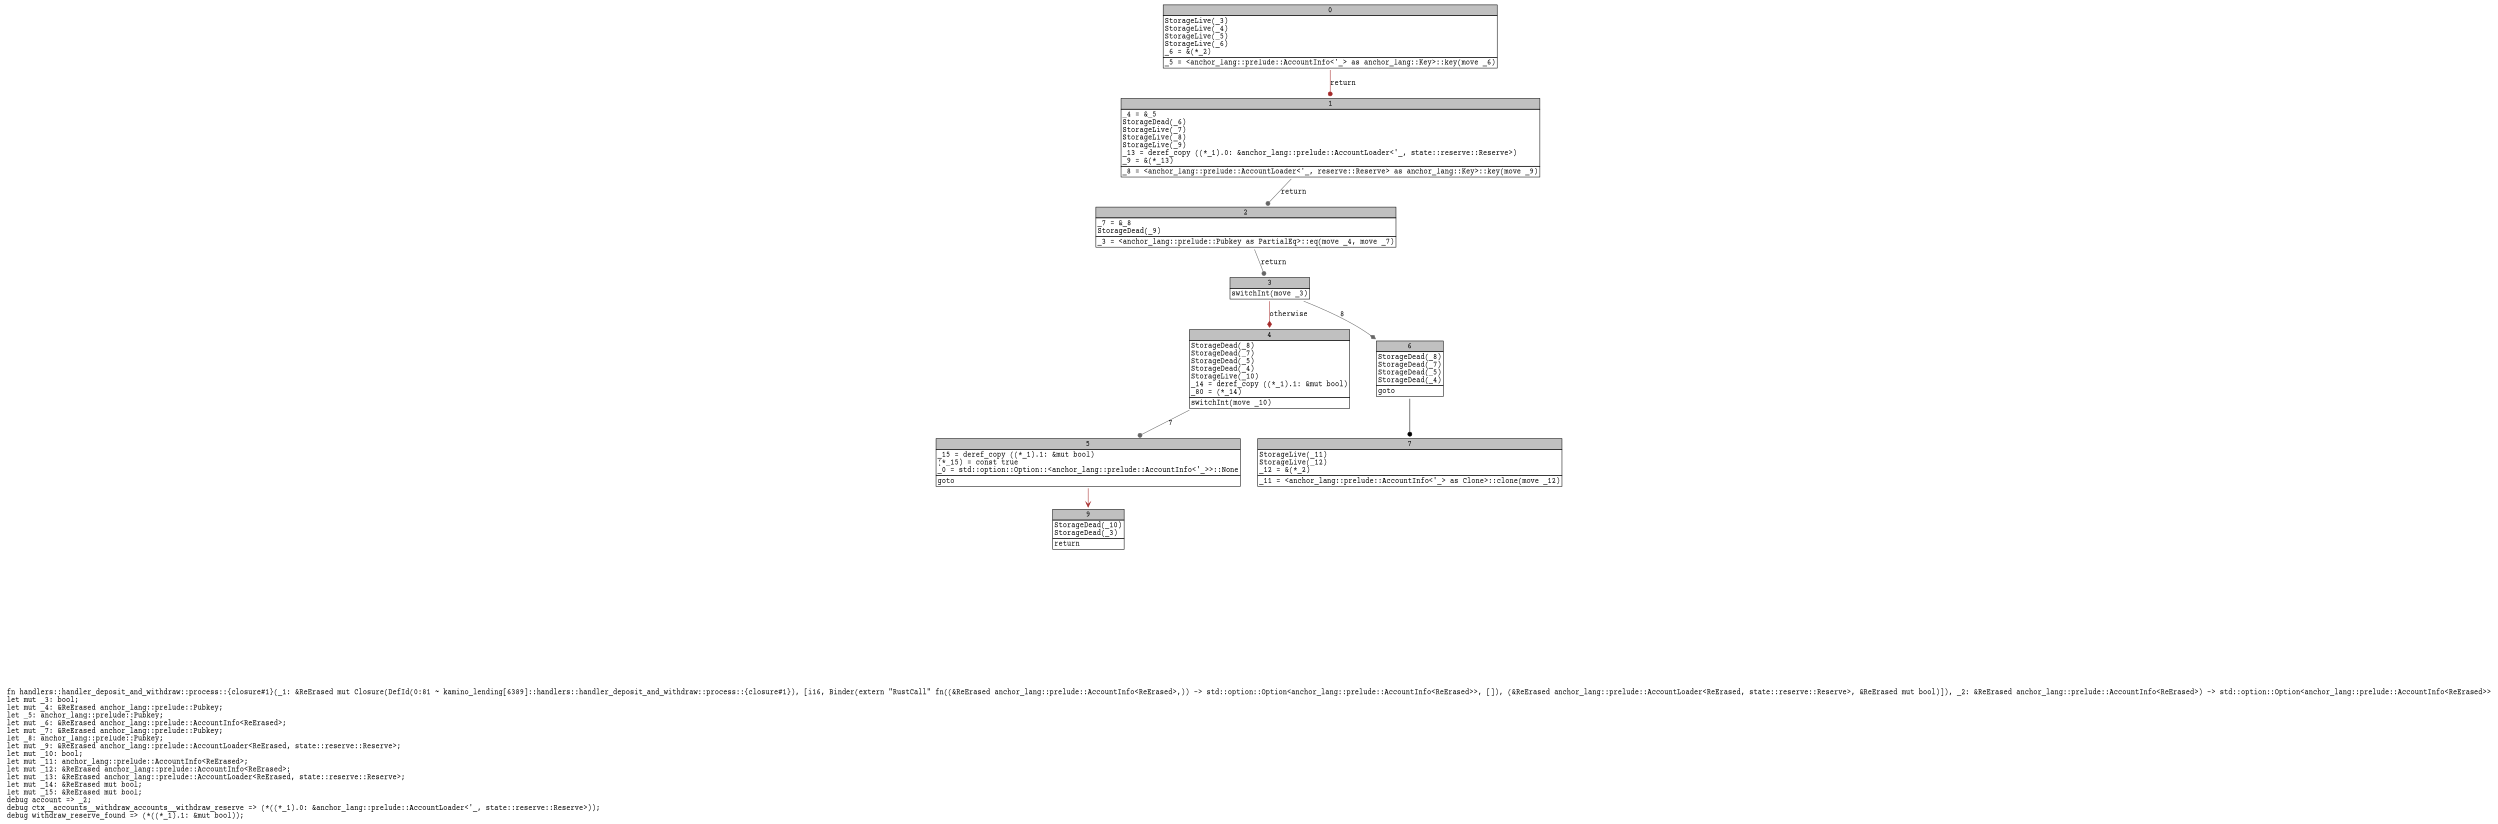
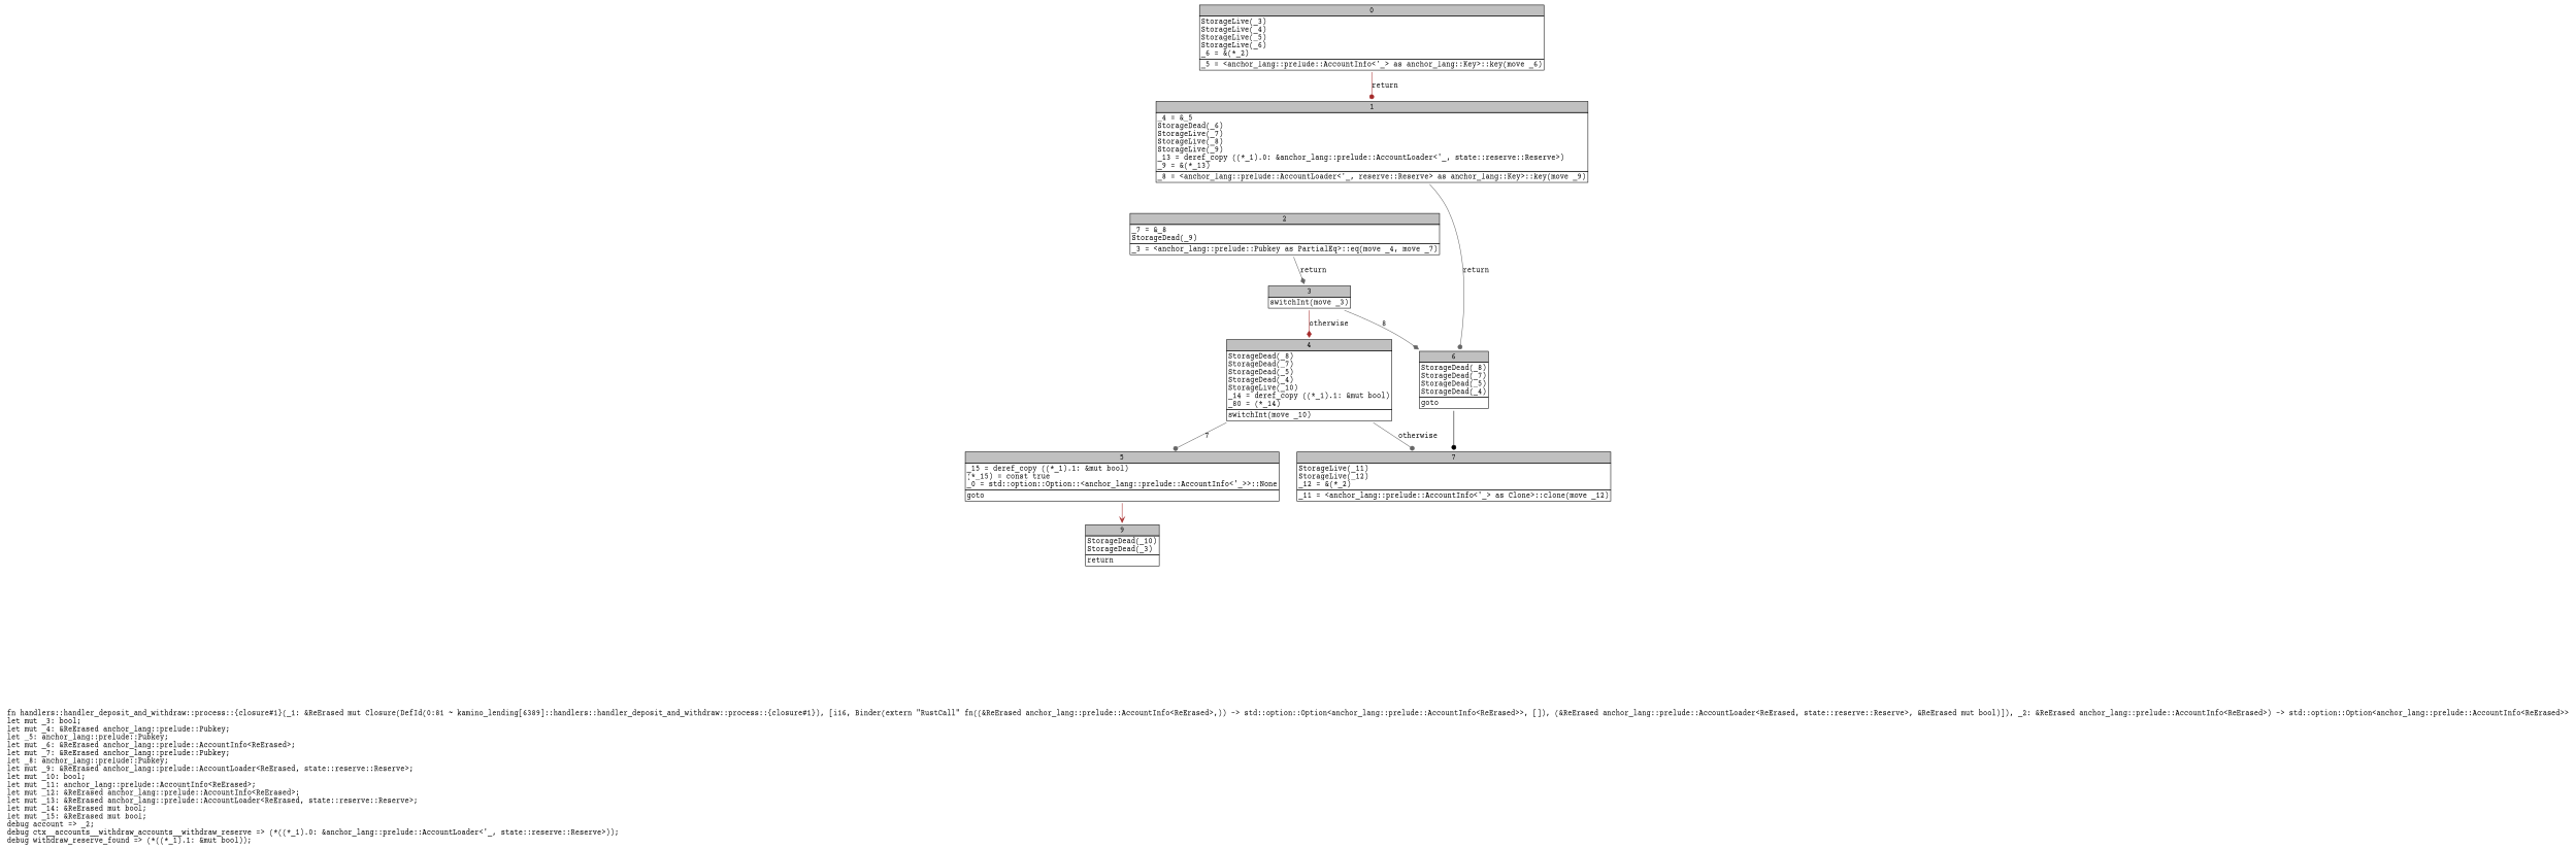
  digraph {
    fontname="Courier Prime"
    label=<fn handlers::handler_deposit_and_withdraw::process::{closure#1}(_1: &amp;ReErased mut Closure(DefId(0:81 ~ kamino_lending[6389]::handlers::handler_deposit_and_withdraw::process::{closure#1}), [i16, Binder(extern &quot;RustCall&quot; fn((&amp;ReErased anchor_lang::prelude::AccountInfo&lt;ReErased&gt;,)) -&gt; std::option::Option&lt;anchor_lang::prelude::AccountInfo&lt;ReErased&gt;&gt;, []), (&amp;ReErased anchor_lang::prelude::AccountLoader&lt;ReErased, state::reserve::Reserve&gt;, &amp;ReErased mut bool)]), _2: &amp;ReErased anchor_lang::prelude::AccountInfo&lt;ReErased&gt;) -&gt; std::option::Option&lt;anchor_lang::prelude::AccountInfo&lt;ReErased&gt;&gt;<br align="left"/>let mut _3: bool;<br align="left"/>let mut _4: &amp;ReErased anchor_lang::prelude::Pubkey;<br align="left"/>let _5: anchor_lang::prelude::Pubkey;<br align="left"/>let mut _6: &amp;ReErased anchor_lang::prelude::AccountInfo&lt;ReErased&gt;;<br align="left"/>let mut _7: &amp;ReErased anchor_lang::prelude::Pubkey;<br align="left"/>let _8: anchor_lang::prelude::Pubkey;<br align="left"/>let mut _9: &amp;ReErased anchor_lang::prelude::AccountLoader&lt;ReErased, state::reserve::Reserve&gt;;<br align="left"/>let mut _10: bool;<br align="left"/>let mut _11: anchor_lang::prelude::AccountInfo&lt;ReErased&gt;;<br align="left"/>let mut _12: &amp;ReErased anchor_lang::prelude::AccountInfo&lt;ReErased&gt;;<br align="left"/>let mut _13: &amp;ReErased anchor_lang::prelude::AccountLoader&lt;ReErased, state::reserve::Reserve&gt;;<br align="left"/>let mut _14: &amp;ReErased mut bool;<br align="left"/>let mut _15: &amp;ReErased mut bool;<br align="left"/>debug account =&gt; _2;<br align="left"/>debug ctx__accounts__withdraw_accounts__withdraw_reserve =&gt; (*((*_1).0: &amp;anchor_lang::prelude::AccountLoader&lt;'_, state::reserve::Reserve&gt;));<br align="left"/>debug withdraw_reserve_found =&gt; (*((*_1).1: &amp;mut bool));<br align="left"/>>
    node [fontname="Courier Prime" shape=none]
    edge [arrowhead=dot color=gray40 fontname="Courier Prime"]
    n1 [label=<<table border="0" cellborder="1" cellspacing="0"><tr><td bgcolor="gray" align="center" colspan="1">0</td></tr><tr><td align="left" balign="left">StorageLive(_3)<br/>StorageLive(_4)<br/>StorageLive(_5)<br/>StorageLive(_6)<br/>_6 = &amp;(*_2)<br/></td></tr><tr><td align="left">_5 = &lt;anchor_lang::prelude::AccountInfo&lt;'_&gt; as anchor_lang::Key&gt;::key(move _6)</td></tr></table>>]
    n2 [label=<<table border="0" cellborder="1" cellspacing="0"><tr><td bgcolor="gray" align="center" colspan="1">1</td></tr><tr><td align="left" balign="left">_4 = &amp;_5<br/>StorageDead(_6)<br/>StorageLive(_7)<br/>StorageLive(_8)<br/>StorageLive(_9)<br/>_13 = deref_copy ((*_1).0: &amp;anchor_lang::prelude::AccountLoader&lt;'_, state::reserve::Reserve&gt;)<br/>_9 = &amp;(*_13)<br/></td></tr><tr><td align="left">_8 = &lt;anchor_lang::prelude::AccountLoader&lt;'_, reserve::Reserve&gt; as anchor_lang::Key&gt;::key(move _9)</td></tr></table>>]
    n3 [label=<<table border="0" cellborder="1" cellspacing="0"><tr><td bgcolor="gray" align="center" colspan="1">2</td></tr><tr><td align="left" balign="left">_7 = &amp;_8<br/>StorageDead(_9)<br/></td></tr><tr><td align="left">_3 = &lt;anchor_lang::prelude::Pubkey as PartialEq&gt;::eq(move _4, move _7)</td></tr></table>>]
    n4 [label=<<table border="0" cellborder="1" cellspacing="0"><tr><td bgcolor="gray" align="center" colspan="1">3</td></tr><tr><td align="left">switchInt(move _3)</td></tr></table>>]
    n5 [label=<<table border="0" cellborder="1" cellspacing="0"><tr><td bgcolor="gray" align="center" colspan="1">4</td></tr><tr><td align="left" balign="left">StorageDead(_8)<br/>StorageDead(_7)<br/>StorageDead(_5)<br/>StorageDead(_4)<br/>StorageLive(_10)<br/>_14 = deref_copy ((*_1).1: &amp;mut bool)<br/>_80 = (*_14)<br/></td></tr><tr><td align="left">switchInt(move _10)</td></tr></table>>]
    n6 [label=<<table border="0" cellborder="1" cellspacing="0"><tr><td bgcolor="gray" align="center" colspan="1">6</td></tr><tr><td align="left" balign="left">StorageDead(_8)<br/>StorageDead(_7)<br/>StorageDead(_5)<br/>StorageDead(_4)<br/></td></tr><tr><td align="left">goto</td></tr></table>>]
    n7 [label=<<table border="0" cellborder="1" cellspacing="0"><tr><td bgcolor="gray" align="center" colspan="1">5</td></tr><tr><td align="left" balign="left">_15 = deref_copy ((*_1).1: &amp;mut bool)<br/>(*_15) = const true<br/>_0 = std::option::Option::&lt;anchor_lang::prelude::AccountInfo&lt;'_&gt;&gt;::None<br/></td></tr><tr><td align="left">goto</td></tr></table>>]
    n8 [label=<<table border="0" cellborder="1" cellspacing="0"><tr><td bgcolor="gray" align="center" colspan="1">7</td></tr><tr><td align="left" balign="left">StorageLive(_11)<br/>StorageLive(_12)<br/>_12 = &amp;(*_2)<br/></td></tr><tr><td align="left">_11 = &lt;anchor_lang::prelude::AccountInfo&lt;'_&gt; as Clone&gt;::clone(move _12)</td></tr></table>>]
    n9 [label=<<table border="0" cellborder="1" cellspacing="0"><tr><td bgcolor="gray" align="center" colspan="1">9</td></tr><tr><td align="left" balign="left">StorageDead(_10)<br/>StorageDead(_3)<br/></td></tr><tr><td align="left">return</td></tr></table>>]
    n1 -> n2 [color=brown label=return]
-   n2 -> n3 [label=return]
-   n3 -> n4 [label=return]
+   n2 -> n6 [label=return]
+   n3 -> n4 [arrowhead=diamond label=return]
    n4 -> n5 [arrowhead=diamond color=brown label=otherwise]
    n4 -> n6 [arrowhead=diamond label=8]
    n5 -> n7 [label=7]
+   n5 -> n8 [label=otherwise]
    n6 -> n8 [color=black]
    n7 -> n9 [arrowhead=vee color=brown]
  }
